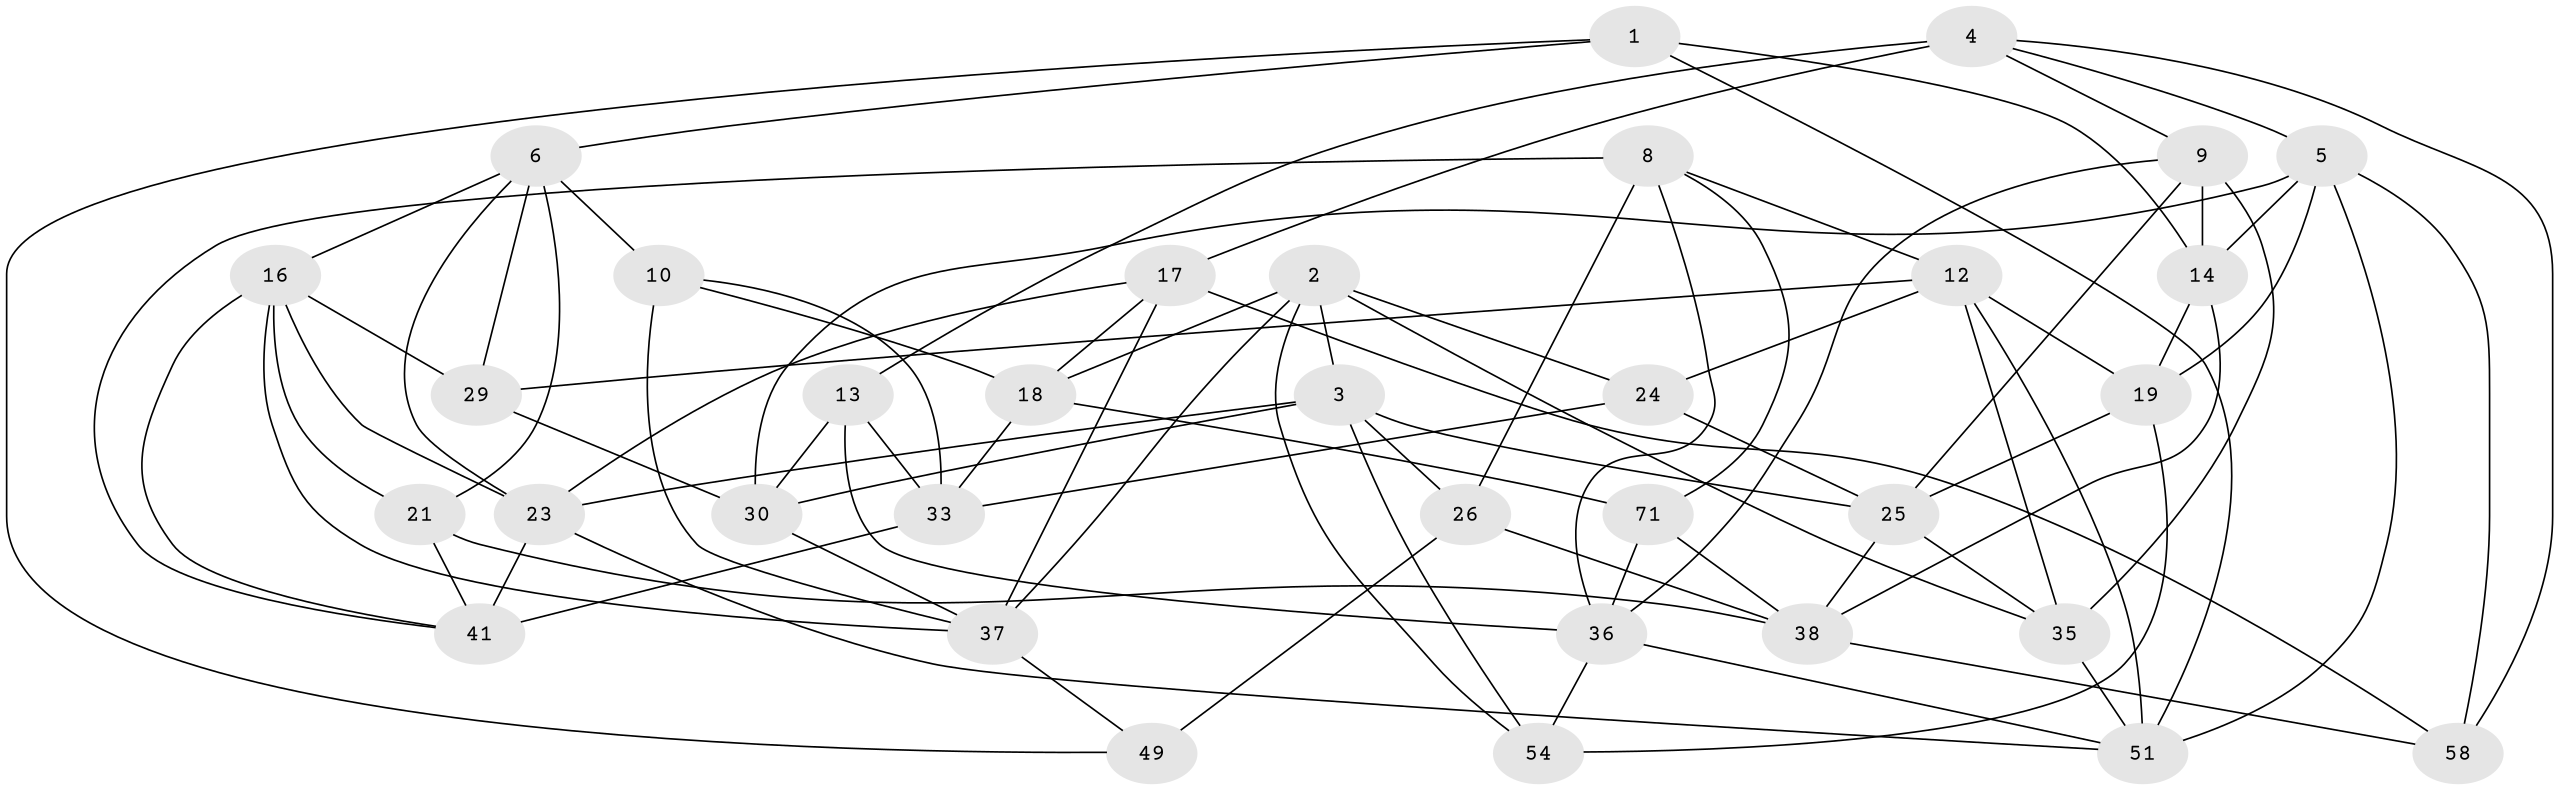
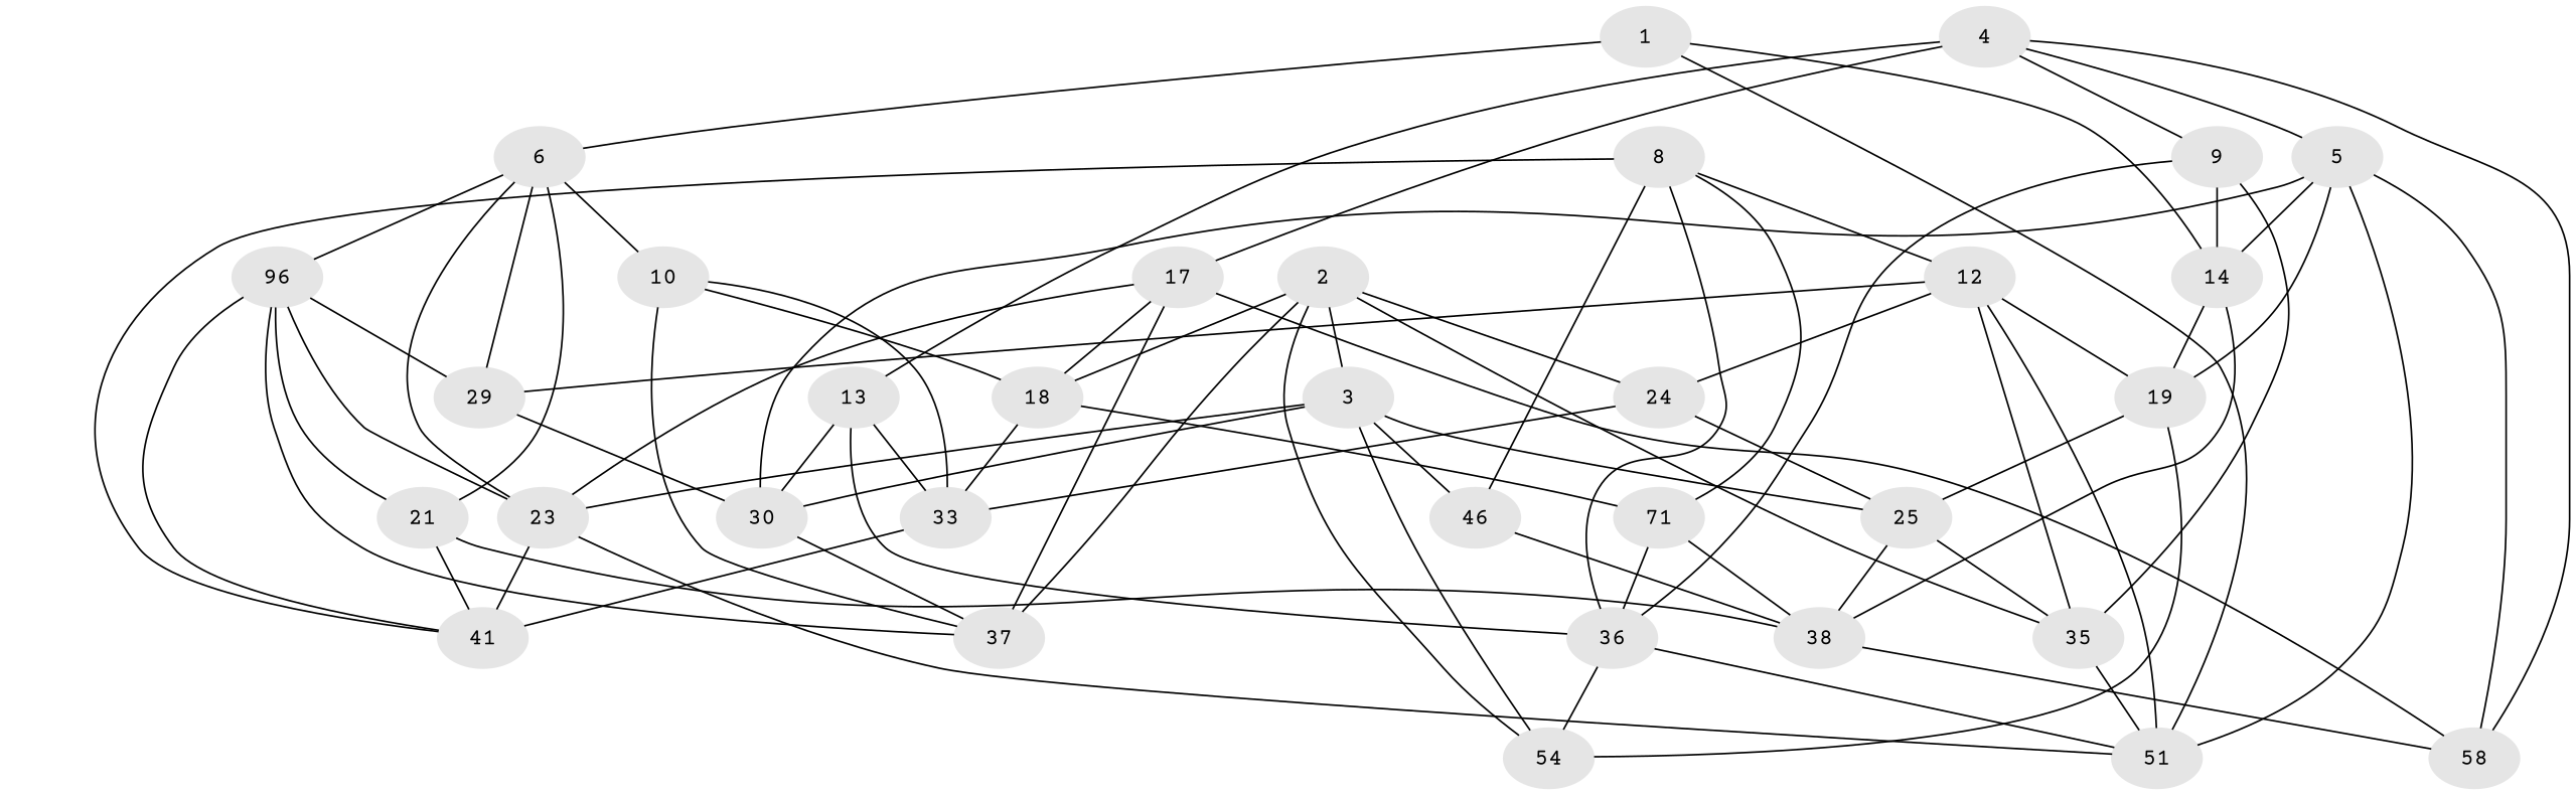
  graph {
    fontname="Courier Prime"
    node [color=gray90 fontname="Courier Prime" style=filled]
    edge [fontname="Courier Prime"]
    6 [super="+56"]
    23 [super="+40"]
    10
-   16 [super="+28"]
+   16 [super="+28" label=96]
    21
    29
    1
    14 [super="+32"]
-   49
    51 [super="+55"]
    19 [super="+42"]
    38 [super="+52"]
    2 [super="+7"]
    3 [super="+11"]
    18 [super="+20"]
    24
    35 [super="+46"]
    37 [super="+45"]
    54
    25 [super="+34"]
-   26 [super="+39"]
+   26 [super="+39" label=46]
    30 [super="+44"]
    n23 [label=71]
    33 [super="+57"]
    41 [super="+50"]
    4 [super="+43"]
    5 [super="+27"]
    9 [super="+53"]
    13
    17 [super="+48"]
    58
    36 [super="+47"]
    8 [super="+15"]
    12 [super="+22"]
    6 -- 23
    6 -- 10
    6 -- 16
    6 -- 21
    6 -- 29
    23 -- 51
    23 -- 41
    10 -- 18
    10 -- 37
    10 -- 33
    16 -- 23
    16 -- 21
    16 -- 29
    16 -- 37
    16 -- 41
    21 -- 38
    21 -- 41
    29 -- 30
    1 -- 6
    1 -- 14
-   1 -- 49
    1 -- 51
    14 -- 19 [weight=2]
    14 -- 38
    19 -- 54
    19 -- 25
    38 -- 58
    2 -- 3
    2 -- 18
    2 -- 24
    2 -- 35
    2 -- 37
    2 -- 54
    3 -- 23
    3 -- 54
    3 -- 25
    3 -- 26
    3 -- 30
    18 -- n23
    18 -- 33
    24 -- 25
    24 -- 33
    35 -- 51
-   37 -- 49
    25 -- 38
    25 -- 35
-   26 -- 49 [weight=2]
    26 -- 38
    30 -- 37
    n23 -- 38
    n23 -- 36
    33 -- 41 [weight=2]
    4 -- 5
    4 -- 9
    4 -- 13
    4 -- 17 [weight=2]
    4 -- 58
    5 -- 14
    5 -- 51
    5 -- 19
    5 -- 30
    5 -- 58
    9 -- 14
    9 -- 35 [weight=2]
-   9 -- 25
    9 -- 36
    13 -- 30
    13 -- 33
    13 -- 36
    17 -- 23
    17 -- 18
    17 -- 37
    17 -- 58
    36 -- 51
    36 -- 54
    8 -- 26 [weight=2]
    8 -- n23
    8 -- 41
    8 -- 36
    8 -- 12
    12 -- 29
    12 -- 51
    12 -- 19
    12 -- 24
    12 -- 35
  }
